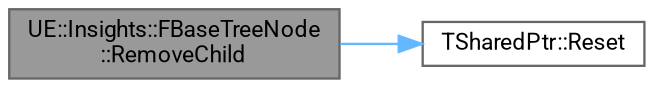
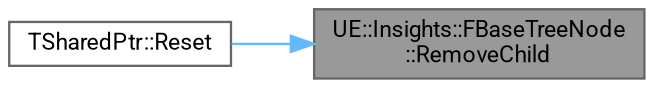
  digraph {
    rankdir=LR
    fontname=Roboto
    node [fontname=Roboto fontsize=10 shape=box style=filled]
    n1 [color=gray40 fillcolor=grey60 fontcolor=black height=0.2 label="UE::Insights::FBaseTreeNode\l::RemoveChild" width=0.4]
    n2 [color=grey40 fillcolor=white height=0.2 label="TSharedPtr::Reset" width=0.4]
-   n1 -> n2 [color=steelblue1 fontname=Roboto fontsize=10 labelfontname=Helvetica labelfontsize=10 style=solid]
+   n2 -> n1 [color=steelblue1 fontname=Roboto fontsize=10 labelfontname=Helvetica labelfontsize=10 style=solid]
  }
